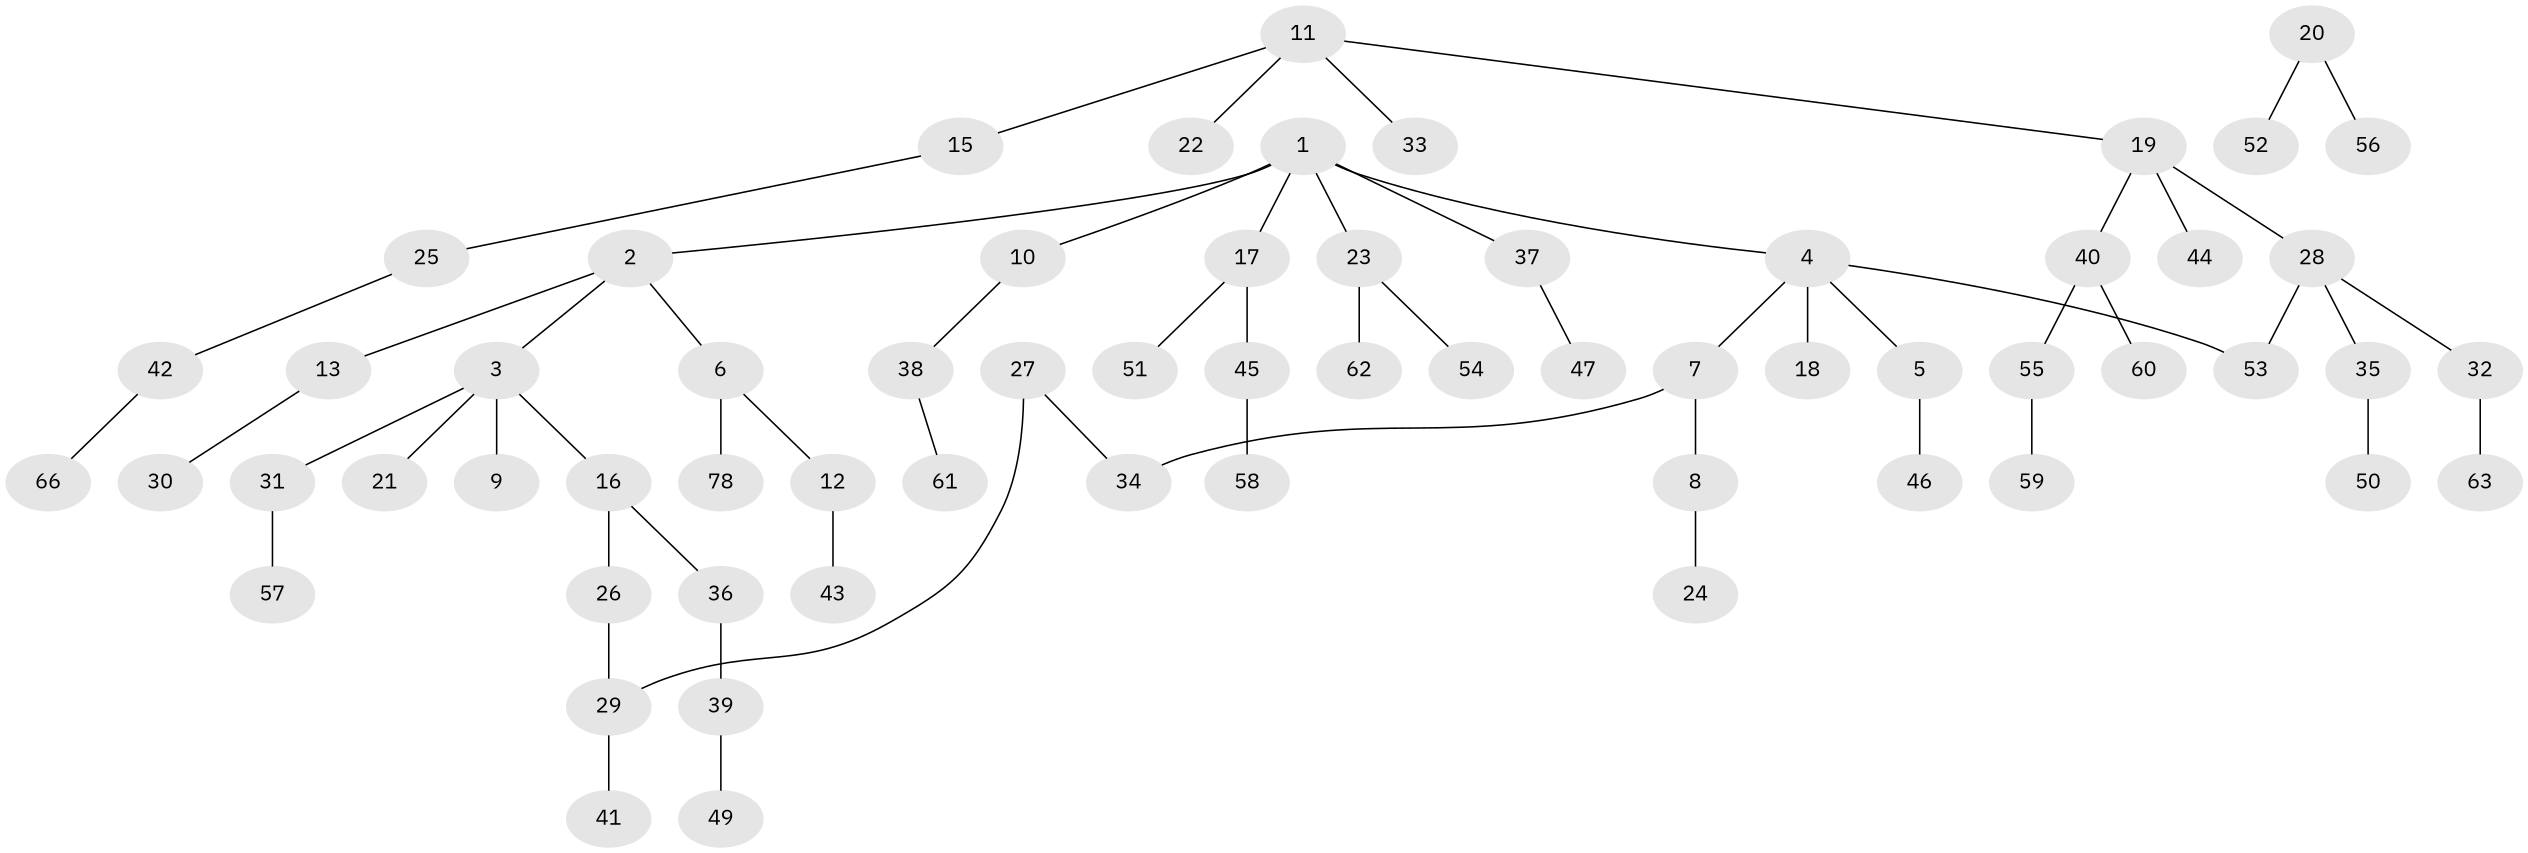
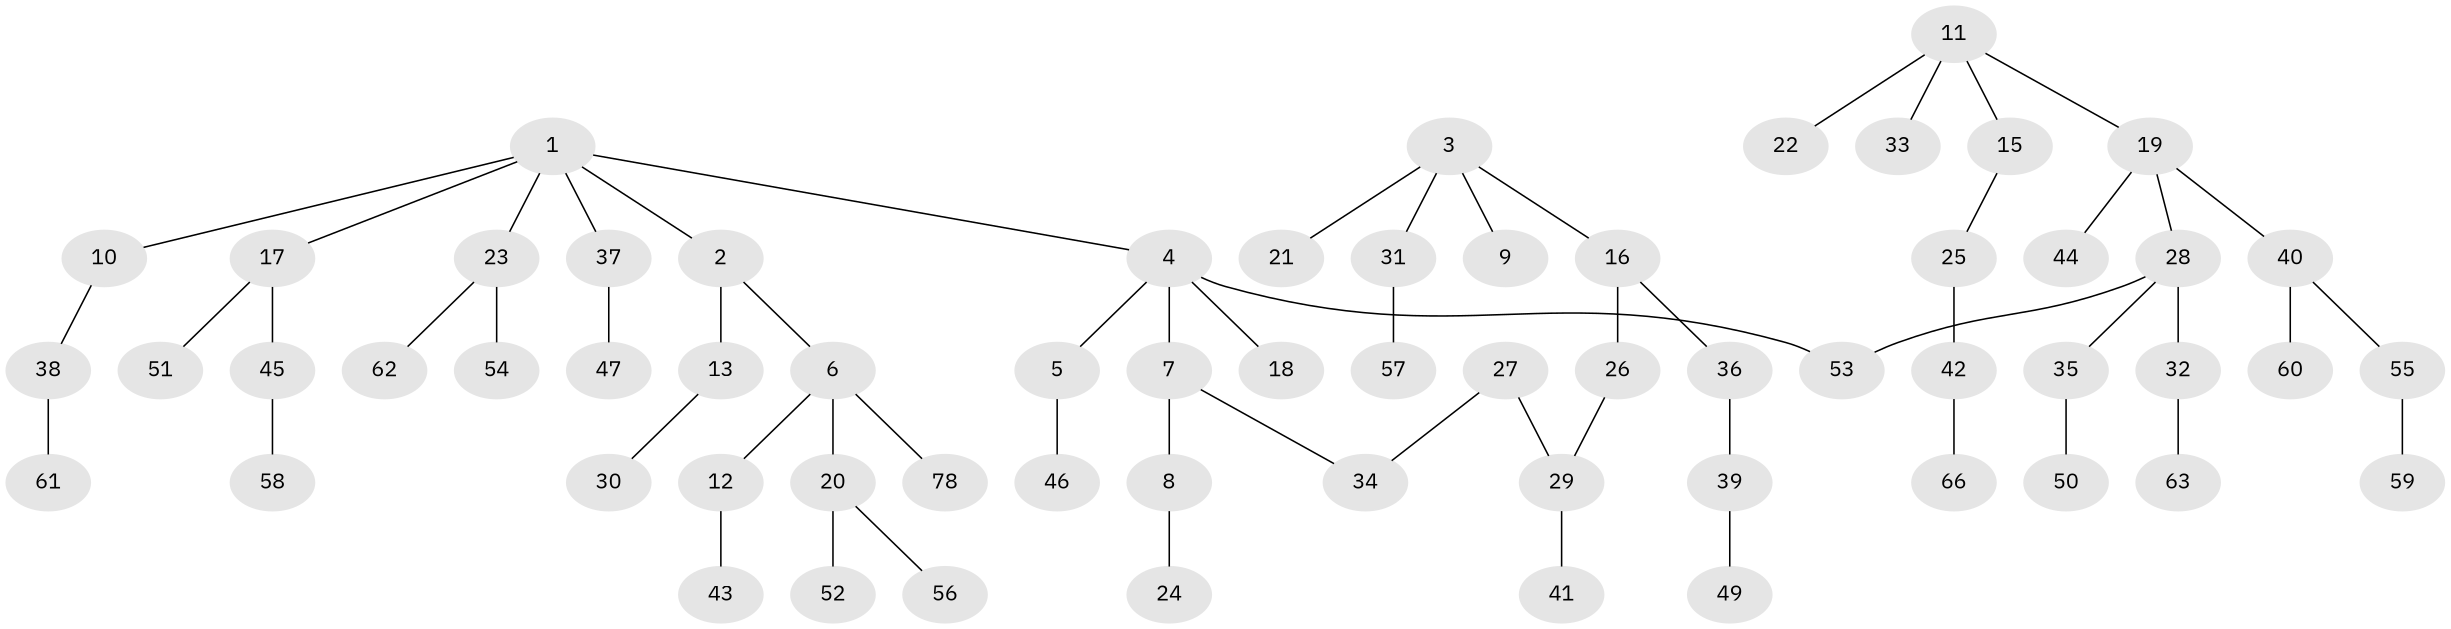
  graph {
    fontname="IBM Plex Sans"
    node [color=gray90 fontname="IBM Plex Sans" style=filled]
    edge [fontname="IBM Plex Sans"]
    1
    2
    4
    10
    17
    23
    37
    3
    6
    13
    5
    7
    18
    53
    38
    45
    51
    54
    62
    47
    9
    16
    21
    31
    12
    20
    n27 [label=78]
    30
    11
    15
    19
    22
    33
    26
    36
    57
    46
    8
    34
    43
    52
    56
    24
    61
    25
    28
    40
    44
    27
    29
    42
    39
    58
    32
    35
    55
    60
    n58 [label=66]
    41
    63
    50
    49
    59
    1 -- 2
    1 -- 4
    1 -- 10
    1 -- 17
    1 -- 23
    1 -- 37
-   2 -- 3
    2 -- 6
    2 -- 13
    4 -- 5
    4 -- 7
    4 -- 18
    4 -- 53
    10 -- 38
    17 -- 45
    17 -- 51
    23 -- 54
    23 -- 62
    37 -- 47
    3 -- 9
    3 -- 16
    3 -- 21
    3 -- 31
    6 -- 12
+   6 -- 20
    6 -- n27
    13 -- 30
    5 -- 46
    7 -- 8
    7 -- 34
    38 -- 61
    45 -- 58
    16 -- 26
    16 -- 36
    31 -- 57
    12 -- 43
    20 -- 52
    20 -- 56
    11 -- 15
    11 -- 19
    11 -- 22
    11 -- 33
    15 -- 25
    19 -- 28
    19 -- 40
    19 -- 44
    26 -- 29
    36 -- 39
    8 -- 24
    25 -- 42
    28 -- 53
    28 -- 32
    28 -- 35
    40 -- 55
    40 -- 60
    27 -- 34
    27 -- 29
    29 -- 41
    42 -- n58
    39 -- 49
    32 -- 63
    35 -- 50
    55 -- 59
  }
